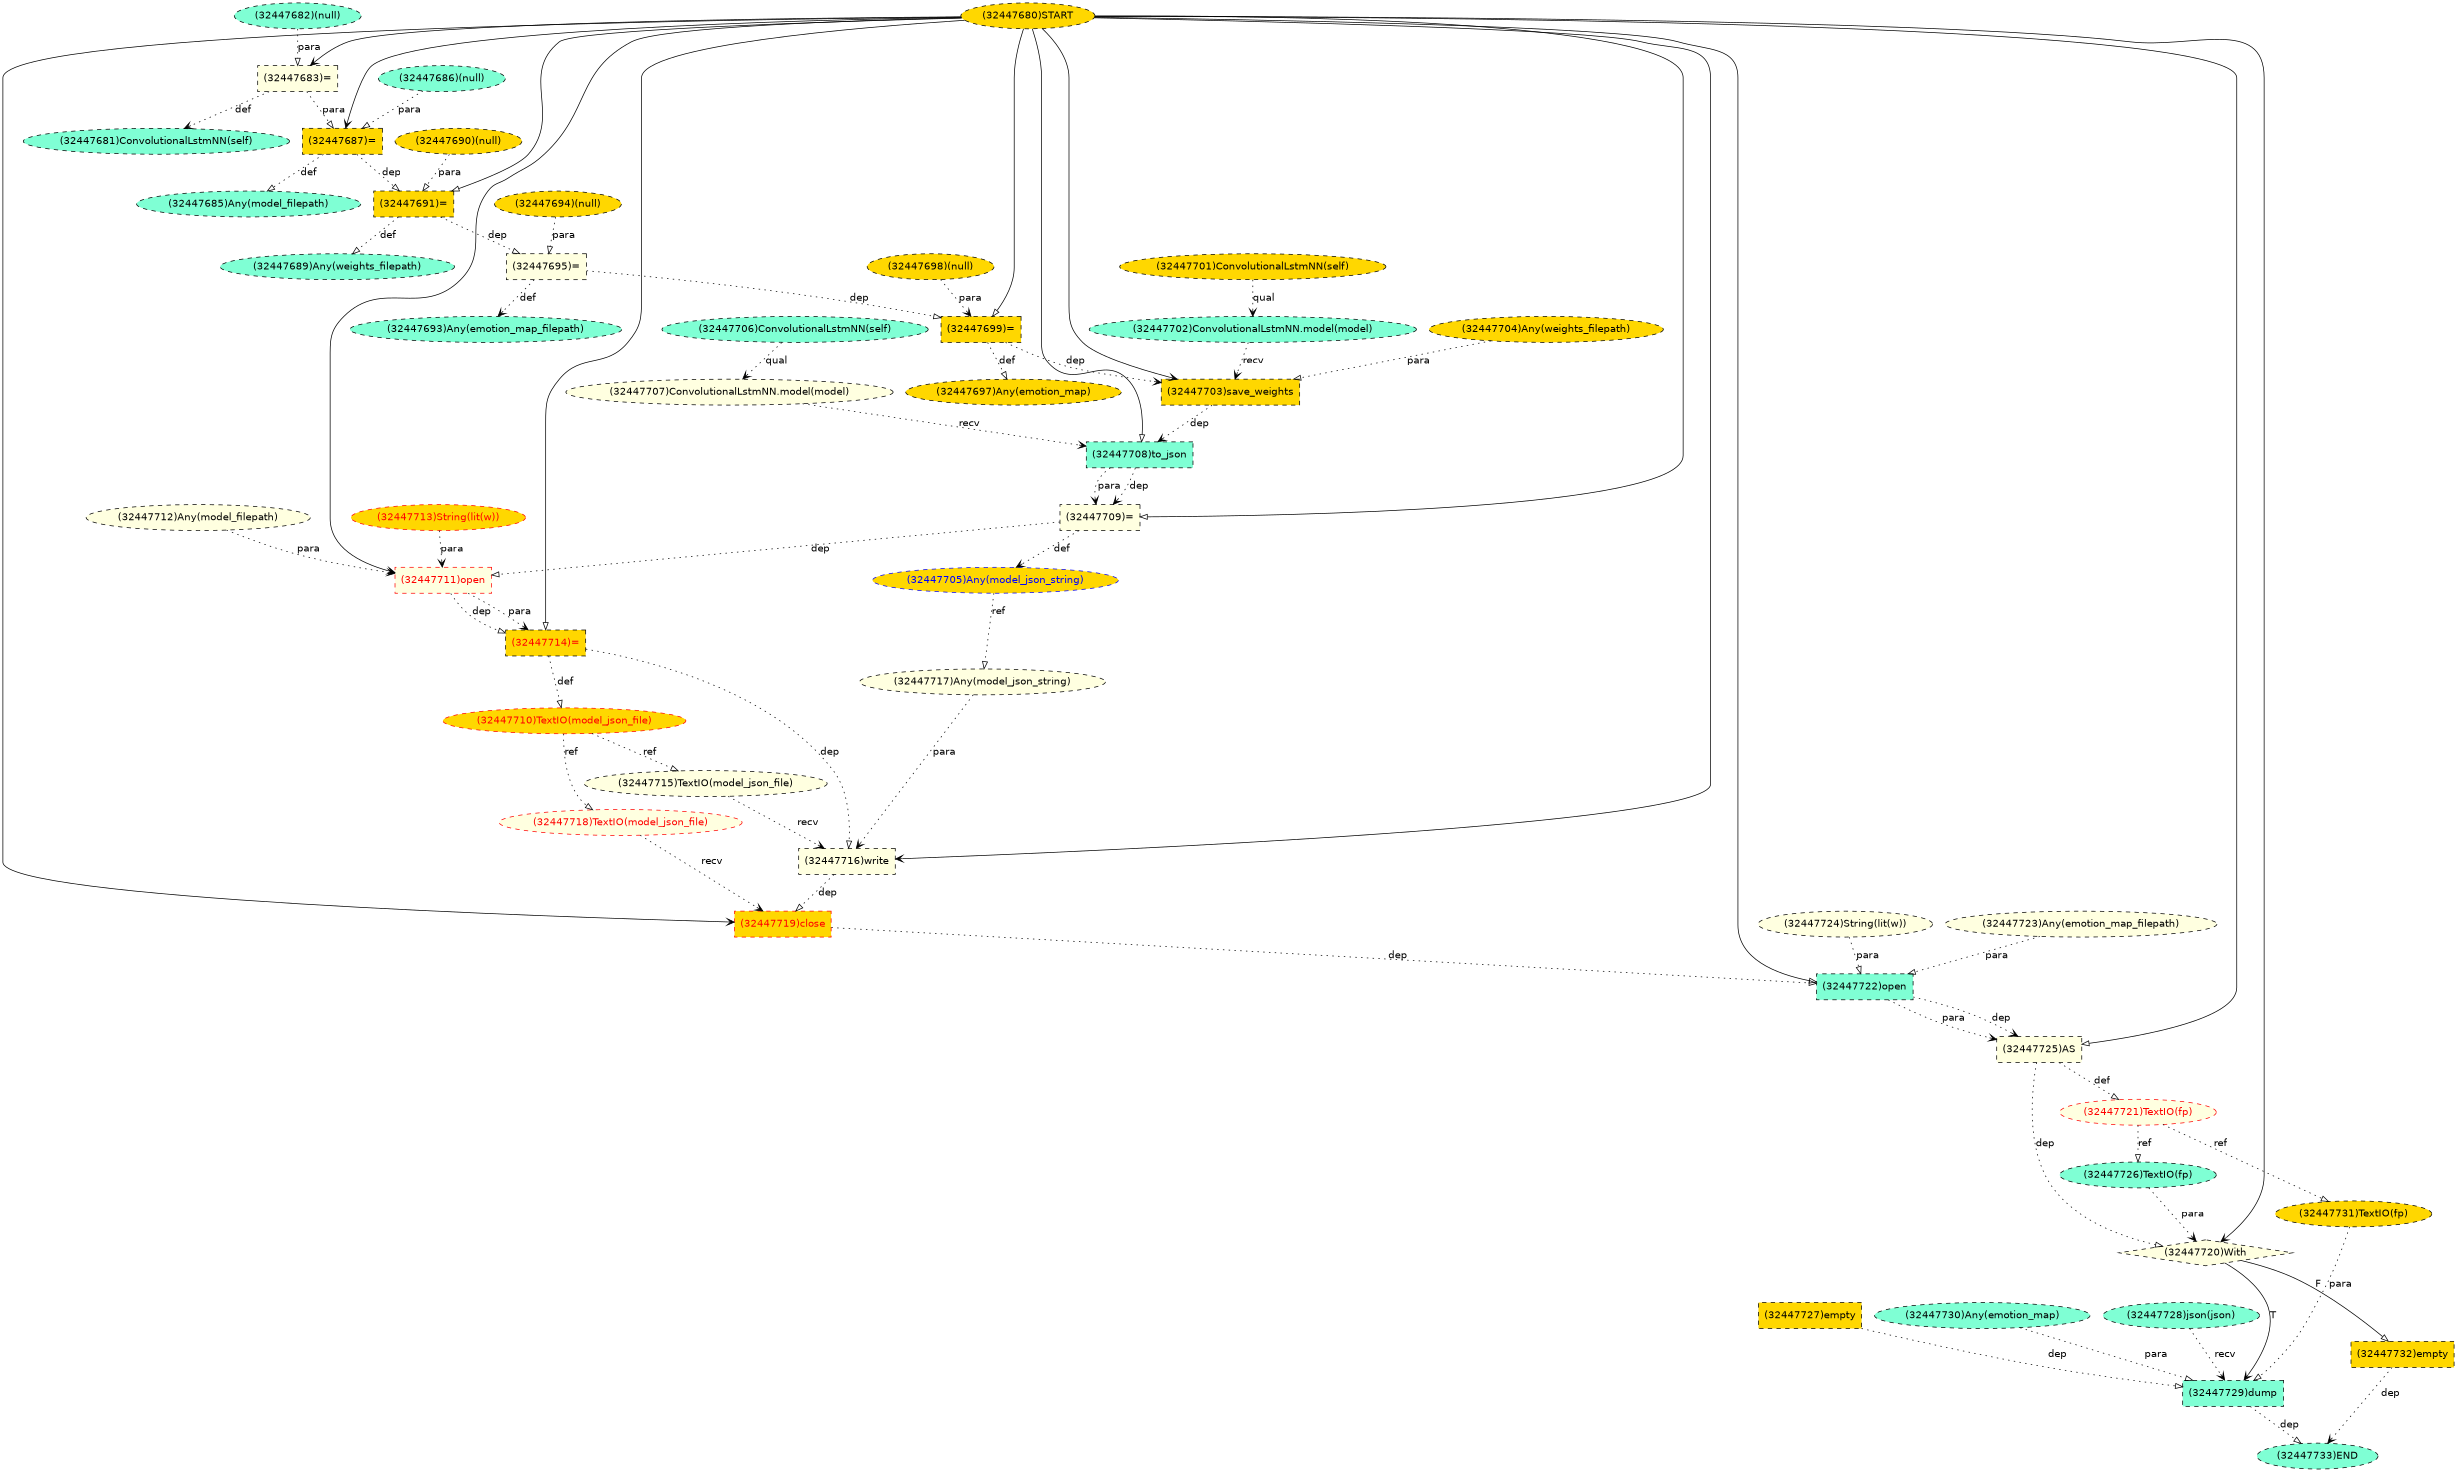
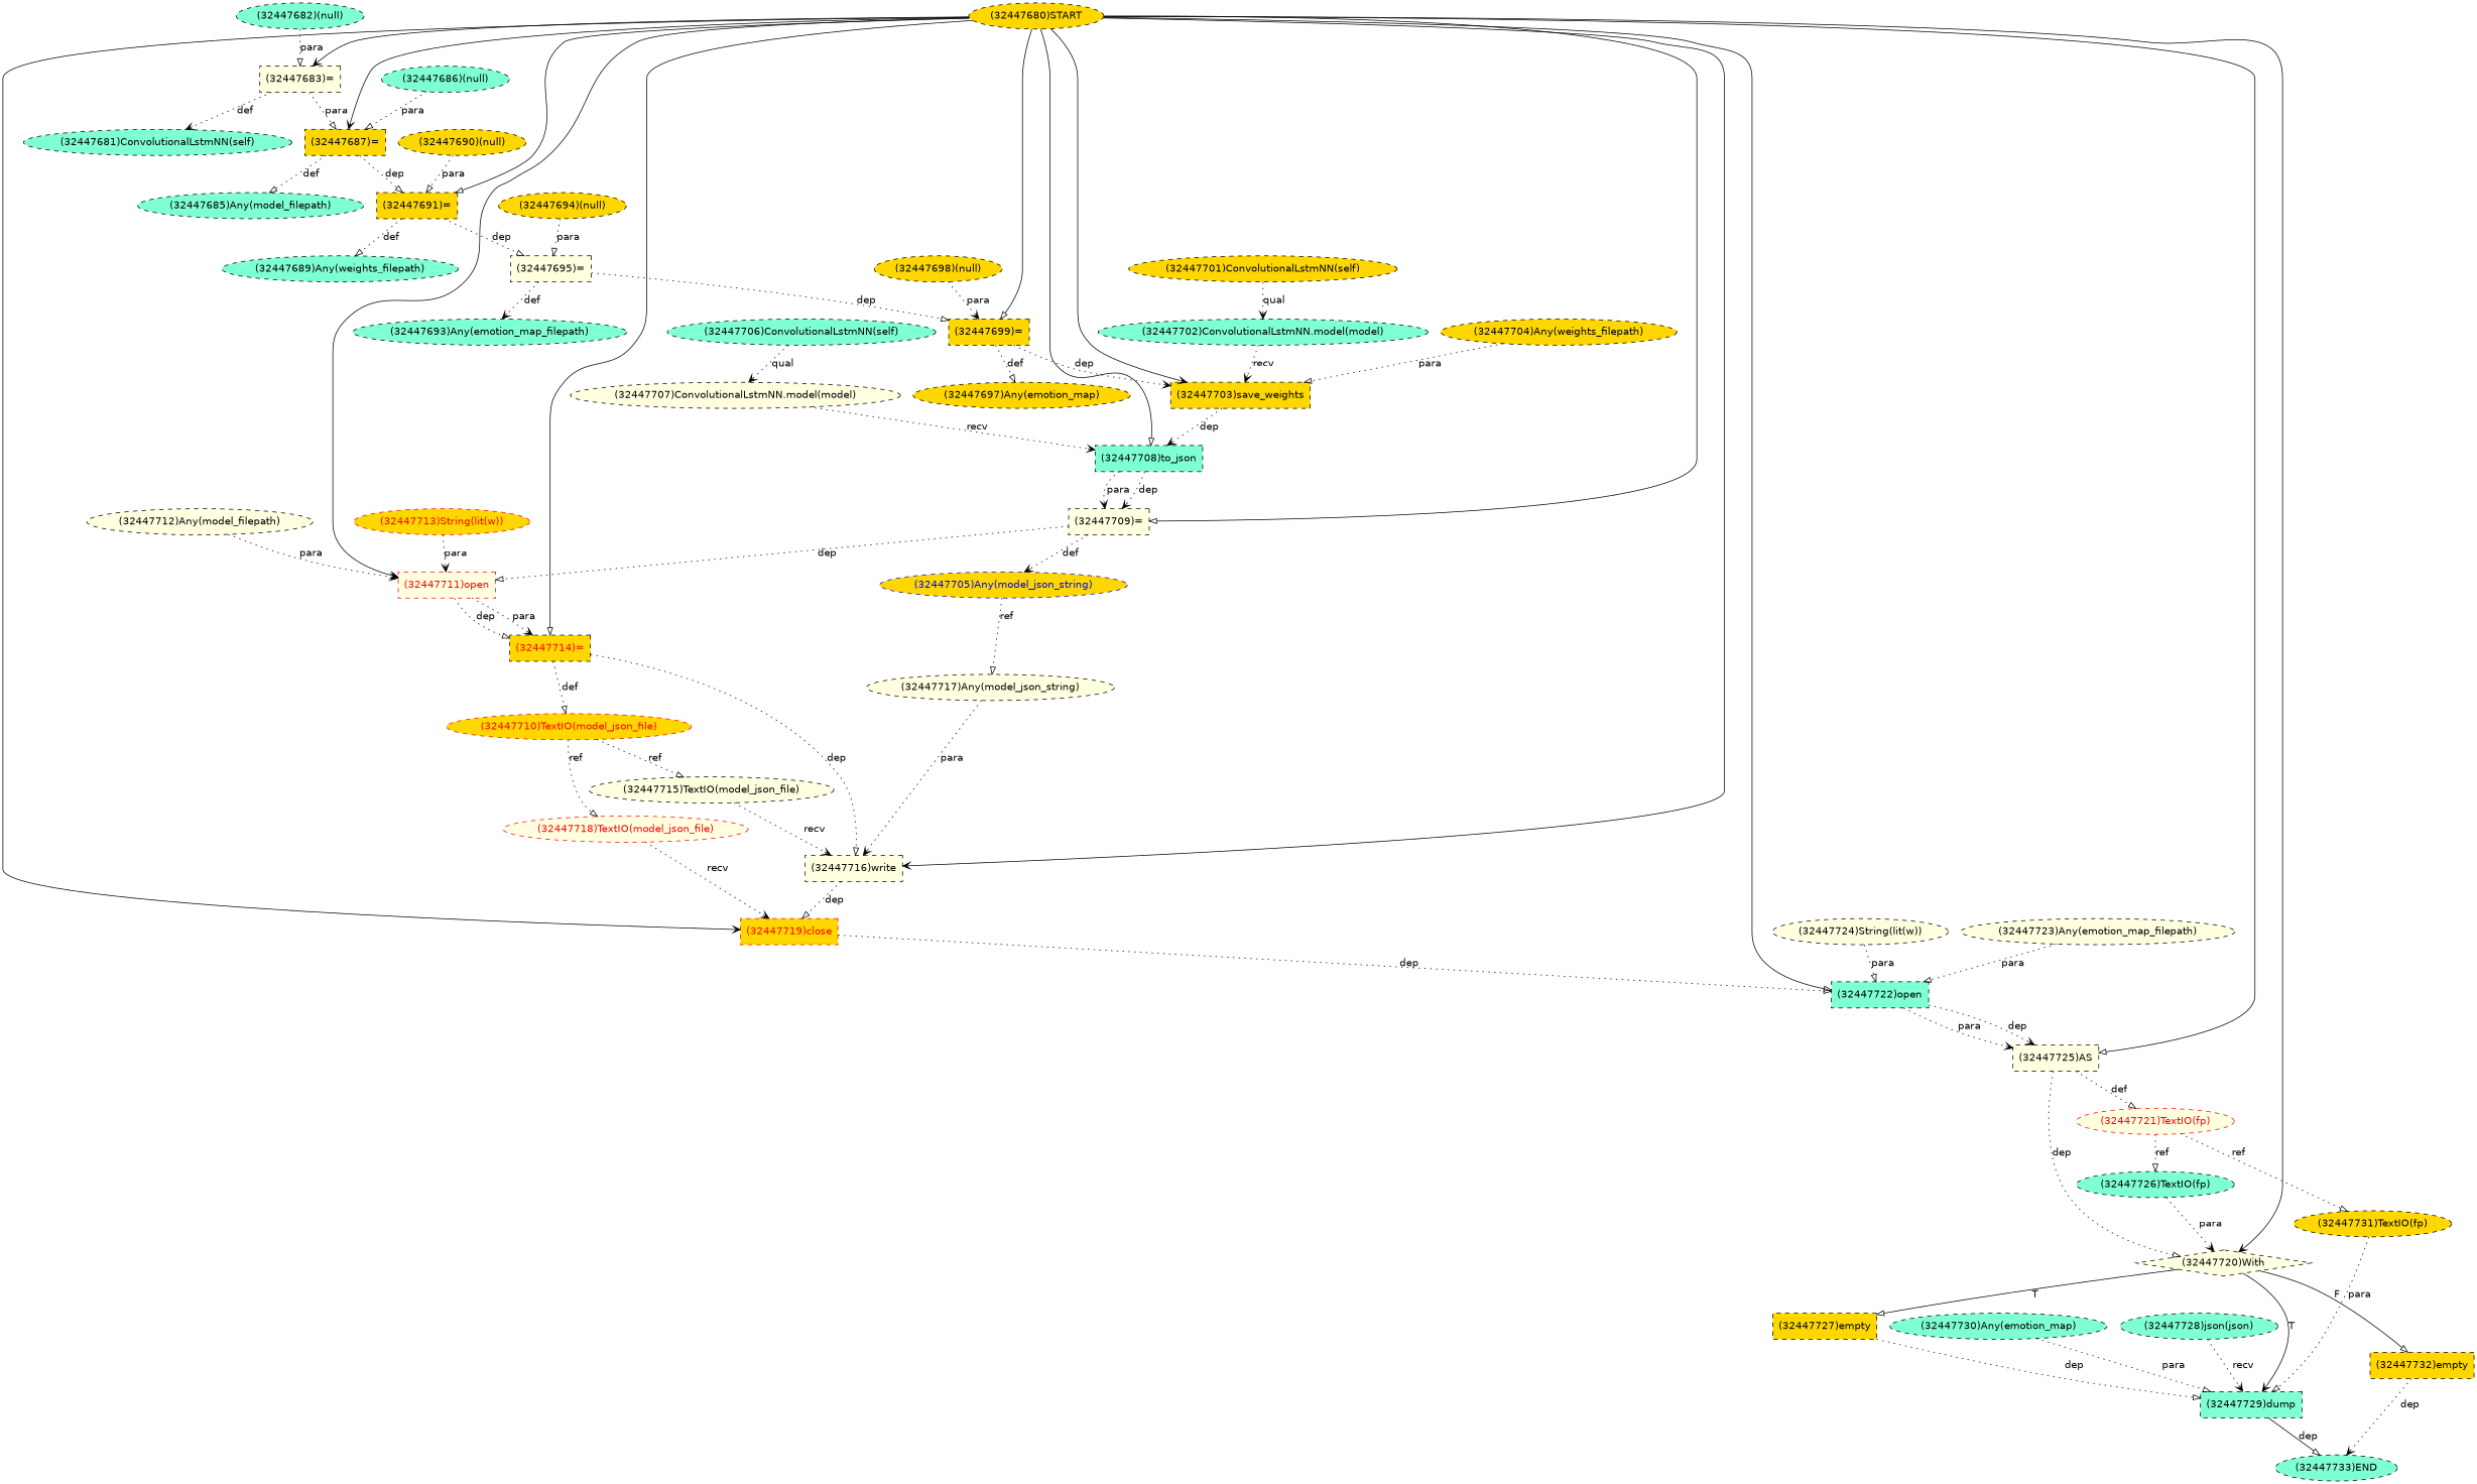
  digraph {
    fontname="DejaVu Sans"
    node [fillcolor=gold fontname="DejaVu Sans" shape=ellipse style="dashed,filled"]
    edge [arrowhead=onormal fontname="DejaVu Sans" style=dotted]
    n1 [color=red fillcolor=lightyellow fontcolor=red label="(32447711)open" shape=box]
    n2 [color=black fontcolor=red label="(32447714)=" shape=box]
    n3 [fillcolor=lightyellow label="(32447716)write" shape=box]
    n4 [color=red fontcolor=red label="(32447710)TextIO(model_json_file)"]
    n5 [fillcolor=aquamarine label="(32447722)open" shape=box]
    n6 [fillcolor=lightyellow label="(32447725)AS" shape=box]
    n7 [fillcolor=lightyellow label="(32447720)With" shape=diamond]
    n8 [color=red fillcolor=lightyellow fontcolor=red label="(32447721)TextIO(fp)"]
    n9 [fillcolor=aquamarine label="(32447729)dump" shape=box]
    n10 [label="(32447727)empty" shape=box]
    n11 [label="(32447732)empty" shape=box]
    n12 [label="(32447731)TextIO(fp)"]
    n13 [fillcolor=aquamarine label="(32447726)TextIO(fp)"]
    n14 [fillcolor=aquamarine label="(32447730)Any(emotion_map)"]
    n15 [fillcolor=aquamarine label="(32447733)END" shape=""]
    n16 [label="(32447690)(null)"]
    n17 [label="(32447691)=" shape=box]
    n18 [fillcolor=aquamarine label="(32447689)Any(weights_filepath)"]
    n19 [fillcolor=lightyellow label="(32447695)=" shape=box]
    n20 [color=red fontcolor=red label="(32447719)close" shape=box]
    n21 [fillcolor=aquamarine label="(32447728)json(json)"]
    n22 [color=red fillcolor=lightyellow fontcolor=red label="(32447718)TextIO(model_json_file)"]
    n23 [color=red fontcolor=red label="(32447713)String(lit(w))"]
    n24 [label="(32447687)=" shape=box]
    n25 [fillcolor=aquamarine label="(32447685)Any(model_filepath)"]
    n26 [label="(32447699)=" shape=box]
    n27 [fillcolor=aquamarine label="(32447693)Any(emotion_map_filepath)"]
    n28 [label="(32447697)Any(emotion_map)"]
    n29 [label="(32447703)save_weights" shape=box]
    n30 [fillcolor=aquamarine label="(32447708)to_json" shape=box]
    n31 [fillcolor=lightyellow label="(32447707)ConvolutionalLstmNN.model(model)"]
    n32 [fillcolor=lightyellow label="(32447709)=" shape=box]
    n33 [fillcolor=lightyellow label="(32447712)Any(model_filepath)"]
    n34 [fillcolor=lightyellow label="(32447715)TextIO(model_json_file)"]
    n35 [label="(32447701)ConvolutionalLstmNN(self)"]
    n36 [fillcolor=aquamarine label="(32447702)ConvolutionalLstmNN.model(model)"]
    n37 [fillcolor=aquamarine label="(32447681)ConvolutionalLstmNN(self)"]
    n38 [color=blue fontcolor=blue label="(32447705)Any(model_json_string)"]
    n39 [fillcolor=lightyellow label="(32447717)Any(model_json_string)"]
    n40 [fillcolor=aquamarine label="(32447686)(null)"]
    n41 [fillcolor=lightyellow label="(32447724)String(lit(w))"]
    n42 [fillcolor=lightyellow label="(32447723)Any(emotion_map_filepath)"]
    n43 [fillcolor=lightyellow label="(32447683)=" shape=box]
    n44 [label="(32447698)(null)"]
    n45 [label="(32447680)START" shape=""]
    n46 [label="(32447694)(null)"]
    n47 [fillcolor=aquamarine label="(32447682)(null)"]
    n48 [label="(32447704)Any(weights_filepath)"]
    n49 [fillcolor=aquamarine label="(32447706)ConvolutionalLstmNN(self)"]
    n1 -> n2 [label=dep]
    n1 -> n2 [arrowhead=vee label=para]
    n2 -> n3 [label=dep]
    n2 -> n4 [label=def]
    n3 -> n20 [label=dep]
    n4 -> n22 [label=ref]
    n4 -> n34 [label=ref]
    n5 -> n6 [arrowhead=vee label=dep]
    n5 -> n6 [arrowhead=vee label=para]
    n6 -> n7 [label=dep]
    n6 -> n8 [label=def]
    n7 -> n9 [arrowhead=vee label=T style=""]
+   n7 -> n10 [label=T style=""]
    n7 -> n11 [label=F style=""]
    n8 -> n12 [label=ref]
    n8 -> n13 [label=ref]
-   n9 -> n15 [label=dep]
+   n9 -> n15 [label=dep style=solid]
    n10 -> n9 [label=dep]
    n11 -> n15 [arrowhead=vee label=dep]
    n12 -> n9 [label=para]
    n13 -> n7 [arrowhead=vee label=para]
    n14 -> n9 [label=para]
    n16 -> n17 [label=para]
    n17 -> n18 [label=def]
    n17 -> n19 [label=dep]
    n19 -> n26 [label=dep]
    n19 -> n27 [arrowhead=vee label=def]
    n20 -> n5 [label=dep]
    n21 -> n9 [arrowhead=vee label=recv]
    n22 -> n20 [arrowhead=vee label=recv]
    n23 -> n1 [arrowhead=vee label=para]
    n24 -> n17 [label=dep]
    n24 -> n25 [label=def]
    n26 -> n28 [label=def]
    n26 -> n29 [arrowhead=vee label=dep]
    n29 -> n30 [arrowhead=vee label=dep]
    n30 -> n32 [arrowhead=vee label=dep]
    n30 -> n32 [arrowhead=vee label=para]
    n31 -> n30 [arrowhead=vee label=recv]
    n32 -> n1 [label=dep]
    n32 -> n38 [arrowhead=vee label=def]
    n33 -> n1 [arrowhead=vee label=para]
    n34 -> n3 [arrowhead=vee label=recv]
    n35 -> n36 [arrowhead=vee label=qual]
    n36 -> n29 [arrowhead=vee label=recv]
    n38 -> n39 [label=ref]
    n39 -> n3 [arrowhead=vee label=para]
    n40 -> n24 [label=para]
    n41 -> n5 [label=para]
    n42 -> n5 [label=para]
    n43 -> n24 [label=para]
    n43 -> n37 [arrowhead=vee label=def]
    n44 -> n26 [arrowhead=vee label=para]
    n45 -> n1 [arrowhead=vee style=solid]
    n45 -> n2 [style=solid]
    n45 -> n3 [arrowhead=vee style=solid]
    n45 -> n5 [style=solid]
    n45 -> n6 [style=solid]
    n45 -> n7 [arrowhead=vee style=solid]
    n45 -> n17 [style=solid]
    n45 -> n20 [arrowhead=vee style=solid]
    n45 -> n24 [arrowhead=vee style=solid]
    n45 -> n26 [style=solid]
    n45 -> n29 [arrowhead=vee style=solid]
    n45 -> n30 [style=solid]
    n45 -> n32 [style=solid]
    n45 -> n43 [arrowhead=vee style=solid]
    n46 -> n19 [label=para]
    n47 -> n43 [label=para]
    n48 -> n29 [label=para]
    n49 -> n31 [arrowhead=vee label=qual]
  }
